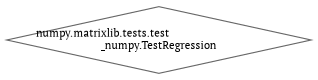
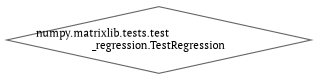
  digraph {
    rankdir=LR
    fontname="PT Serif"
-   n1 [color=grey40 fillcolor=white fontname="PT Serif" fontsize=10 height=0.2 label="numpy.matrixlib.tests.test\l_numpy.TestRegression" shape=diamond style=filled width=0.4]
+   n1 [color=grey40 fillcolor=white fontname="PT Serif" fontsize=10 height=0.2 label="numpy.matrixlib.tests.test\l_regression.TestRegression" shape=diamond style=filled width=0.4]
  }
